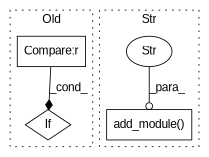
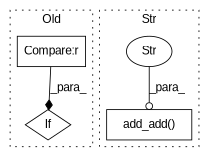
  digraph {
    fontname="Liberation Sans"
    node [fontname="Liberation Sans" shape=box]
    edge [fontname="Liberation Sans"]
    n1 [a=96 l="0,18" label=If s="1276,1294" shape=diamond]
    n2 [a=40 l=18 label="Compare:r" s=1276]
-   n3 [a=75 l="24,1" label="add_module()" s="2060,2124"]
+   n3 [a=75 l="24,1" label="add_add()" s="2060,2124"]
    n4 [a=66 l=6 label=Str s=2084 shape=ellipse]
    subgraph cluster_1 {
      label=Old
      style=dotted
      n1
      n2
    }
    subgraph cluster_2 {
      label=Str
      style=dotted
      n3
      n4
    }
-   n2 -> n1 [arrowhead=diamond label=_cond_]
+   n2 -> n1 [arrowhead=diamond label=_para_]
    n4 -> n3 [arrowhead=odot label=_para_]
  }
